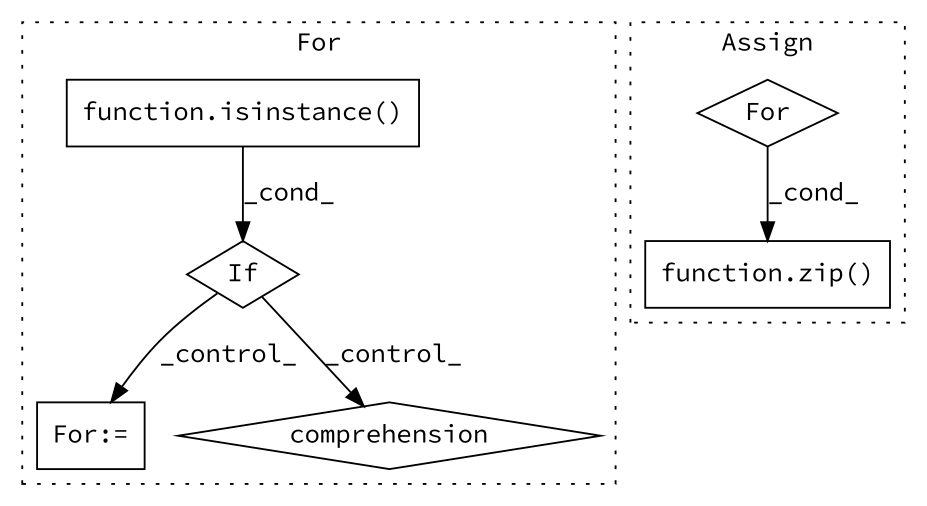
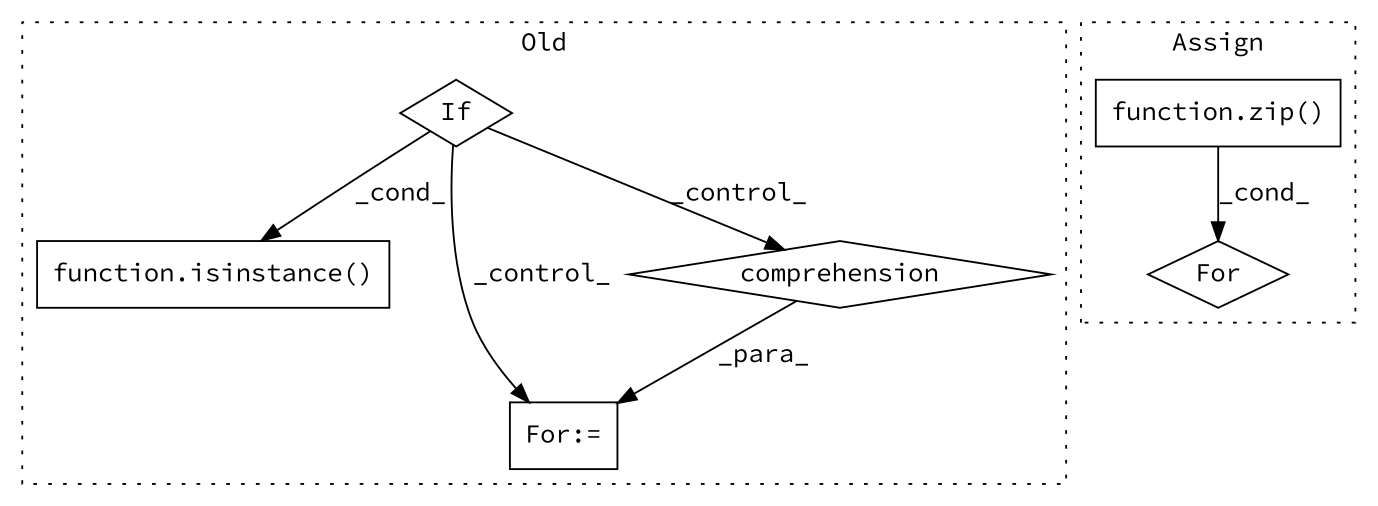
  digraph {
    fontname="Source Code Pro"
    node [a=75 fontname="Source Code Pro" l=3 shape=box]
    edge [fontname="Source Code Pro"]
    n1 [l="11,1" label="function.isinstance()" s="4807,4829"]
    n2 [a=96 label=If s=4804 shape=diamond]
    n3 [a=68 label="For:=" s=4864]
    n4 [a=45 label=comprehension s=4887 shape=diamond]
    n5 [l="4,1" label="function.zip()" s="4808,4835"]
    n6 [a=107 l="4,22" label=For s="4785,4836" shape=diamond]
    subgraph cluster_1 {
-     label=For
+     label=Old
      style=dotted
      n1
      n2
      n3
      n4
    }
    subgraph cluster_2 {
      label=Assign
      style=dotted
      n5
      n6
    }
-   n1 -> n2 [label=_cond_]
+   n2 -> n1 [label=_cond_]
    n2 -> n3 [label=_control_]
    n2 -> n4 [label=_control_]
-   n6 -> n5 [label=_cond_]
+   n4 -> n3 [label=_para_]
+   n5 -> n6 [label=_cond_]
  }
